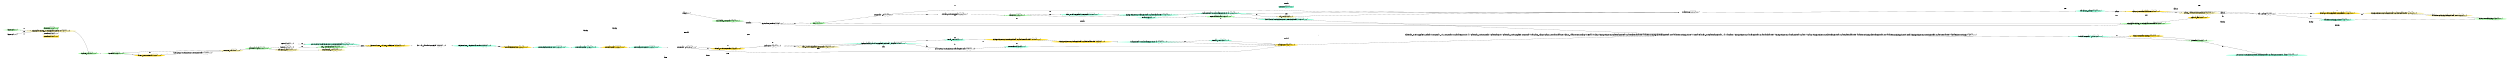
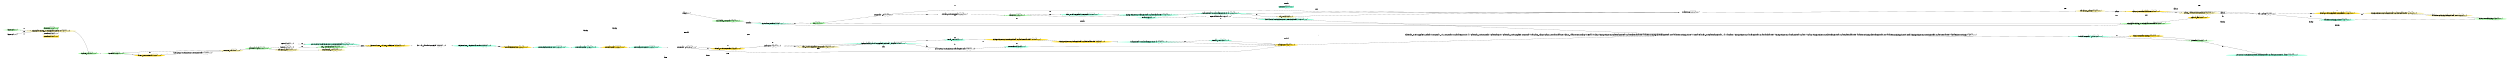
  digraph {
    rankdir=LR
    node [color=brown fillcolor=aquamarine shape=ellipse style=filled]
    edge [style=bold]
    n1 [fillcolor=white label="context.getDocBase() != null@@@7@@@['0', '0', '1']" shape=diamond]
    n2 [color=red label="docBase.getAbsolutePath().toLowerCase(Locale.ENGLISH).endsWith(\".war\")@@@13@@@['0', '0', '1']" shape=diamond]
    n3 [color=blue fillcolor=white label="File docBase = new File(context.getDocBase())@@@8@@@['0', '0', '1']"]
    n4 [color=red label="deployedApp.redeployResources.put(docBase.getAbsolutePath(),Long.valueOf(docBase.lastModified()))@@@12@@@['0', '0', '1']"]
    n5 [color=blue fillcolor=palegreen label="!docBase.isAbsolute()@@@9@@@['0', '0', '1']" shape=diamond]
    n6 [color=black fillcolor=white label="host.addChild(context)@@@17@@@['0', '0', '1']"]
    n7 [fillcolor=khaki label="isWar = true@@@14@@@['0', '0', '1']"]
    n8 [label="docBase = new File(host.getAppBaseFile(),context.getDocBase())@@@10@@@['0', '0', '1']"]
-   n9 [color=black label="boolean unpackWAR = unpackWARs@@@18@@@['0', '0', '1']"]
+   n9 [color=black fillcolor=khaki label="boolean unpackWAR = unpackWARs@@@18@@@['0', '0', '1']"]
    n10 [color=black fillcolor=gold label="ContextName cn@@@2@@@['1', '0', '0']" shape=box]
    n11 [fillcolor=palegreen label="log.isInfoEnabled()@@@5@@@['1', '1', '0']" shape=diamond]
    n12 [fillcolor=gold label="startTime = System.currentTimeMillis()@@@6@@@['1', '1', '0']"]
    n13 [color=red fillcolor=khaki label="Context context = null@@@9@@@['1', '1', '0']"]
    n14 [color=red fillcolor=white label="log.info(sm.getString(\"hostConfig.deployDescriptor\",contextXml.getAbsolutePath()))@@@7@@@['1', '1', '0']"]
    n15 [color=black label="log.info(sm.getString(\"hostConfig.deployDescriptor.finished\",contextXml.getAbsolutePath(),Long.valueOf(System.currentTimeMillis() - startTime)))@@@107@@@['1', '1', '0']"]
    n16 [color=red fillcolor=palegreen label="boolean isExternalWar = false@@@10@@@['1', '1', '0']"]
    n17 [fillcolor=palegreen label="context = (Context)digester.parse(fis)@@@16@@@['1', '1', '0']"]
    n18 [fillcolor=gold label="{digester.reset()if (context == null) {context = new FailedContext()}}@@@21@@@['1', '1', '0']"]
    n19 [fillcolor=gold label="host.addChild(context)@@@53@@@['1', '1', '0']"]
    n20 [color=blue fillcolor=white label="{expandedDocBase = new File(host.getAppBaseFile(),cn.getBaseName())if (context.getDocBase() != null && !context.getDocBase().toLowerCase(Locale.ENGLISH).endsWith(\".war\")) {expandedDocBase = new File(context.getDocBase())if (!expandedDocBase.isAbsolute()) {expandedDocBase = new File(host.getAppBaseFile(),context.getDocBase())}}boolean unpackWAR = unpackWARsif (unpackWAR && context instanceof StandardContext) {unpackWAR = ((StandardContext)context).getUnpackWAR()}if (isExternalWar) {if (unpackWAR) {deployedApp.redeployResources.put(expandedDocBase.getAbsolutePath(),Long.valueOf(expandedDocBase.lastModified()))addWatchedResources(deployedApp,expandedDocBase.getAbsolutePath(),context)}{addWatchedResources(deployedApp,null,context)}}{if (!isExternal) {File warDocBase = new File(expandedDocBase.getAbsolutePath() + \".war\")if (warDocBase.exists()) {deployedApp.redeployResources.put(warDocBase.getAbsolutePath(),Long.valueOf(warDocBase.lastModified()))}{deployedApp.redeployResources.put(warDocBase.getAbsolutePath(),Long.valueOf(0))}}if (unpackWAR) {deployedApp.redeployResources.put(expandedDocBase.getAbsolutePath(),Long.valueOf(expandedDocBase.lastModified()))addWatchedResources(deployedApp,expandedDocBase.getAbsolutePath(),context)}{addWatchedResources(deployedApp,null,context)}if (!isExternal) {deployedApp.redeployResources.put(contextXml.getAbsolutePath(),Long.valueOf(contextXml.lastModified()))}}addGlobalRedeployResources(deployedApp)}@@@59@@@['1', '1', '0']"]
    n21 [color=red fillcolor=white label="Class<?> clazz = Class.forName(host.getConfigClass())@@@28@@@['1', '1', '0']"]
    n22 [color=blue fillcolor=khaki label="File expandedDocBase = null@@@12@@@['1', '1', '0']"]
    n23 [color=black fillcolor=white label="digesterLock@@@14@@@['1', '1', '0']" shape=diamond]
    n24 [color=red fillcolor=khaki label="boolean isExternal = false@@@11@@@['1', '1', '0']"]
    n25 [color=blue label="context.setConfigFile(contextXml.toURI().toURL())@@@31@@@['1', '1', '0']"]
    n26 [color=blue label="context.setName(cn.getName())@@@32@@@['1', '1', '0']"]
    n27 [color=black fillcolor=gold label="context.setPath(cn.getPath())@@@33@@@['1', '1', '0']"]
    n28 [fillcolor=white label="isWar && unpackWAR@@@22@@@['0', '0', '1']" shape=diamond]
    n29 [color=red label="addWatchedResources(deployedApp,null,context)@@@28@@@['0', '0', '1']"]
    n30 [color=red fillcolor=khaki label="addWatchedResources(deployedApp,docBase.getAbsolutePath(),context)@@@25@@@['0', '0', '1']"]
    n31 [color=blue fillcolor=khaki label="deployedApp.redeployResources.put(docBase.getAbsolutePath(),Long.valueOf(docBase.lastModified()))@@@24@@@['0', '0', '1']"]
    n32 [color=black fillcolor=gold label="File docBase = new File(host.getAppBaseFile(),context.getBaseName())@@@23@@@['0', '0', '1']"]
    n33 [color=blue fillcolor=palegreen label="deployed.put(contextName,deployedApp)@@@30@@@['0', '0', '1']"]
    n34 [label="host.findChild(context.getName()) != null@@@103@@@['1', '1', '0']" shape=diamond]
    n35 [color=red fillcolor=palegreen label="log.isInfoEnabled()@@@106@@@['1', '1', '0']" shape=diamond]
    n36 [color=red fillcolor=gold label="deployed.put(context.getName(),deployedApp)@@@104@@@['1', '1', '0']"]
    n37 [fillcolor=gold label="unpackWAR && context instanceof StandardContext@@@19@@@['0', '0', '1']" shape=diamond]
    n38 [color=blue fillcolor=khaki label="unpackWAR = ((StandardContext)context).getUnpackWAR()@@@20@@@['0', '0', '1']"]
    n39 [color=black fillcolor=white label="Exception e@@@18@@@['1', '1', '0']" shape=diamond]
    n40 [label="log.error(sm.getString(\"hostConfig.deployDescriptor.error\",contextXml.getAbsolutePath()),e)@@@19@@@['1', '1', '0']"]
    n41 [color=black fillcolor=palegreen label="File contextXml@@@2@@@['0', '1', '0']" shape=box]
    n42 [color=blue fillcolor=white label="log.warn(sm.getString(\"hostConfig.deployDescriptor.localDocBaseSpecified\",docBase))@@@49@@@['1', '1', '0']"]
    n43 [color=black label="context.setDocBase(null)@@@50@@@['1', '1', '0']"]
    n44 [color=black fillcolor=white label="context.getDocBase() != null@@@35@@@['1', '1', '0']" shape=diamond]
    n45 [color=red fillcolor=white label="!docBase.isAbsolute()@@@37@@@['1', '1', '0']" shape=diamond]
    n46 [color=blue label="!docBase.getCanonicalPath().startsWith(host.getAppBaseFile().getAbsolutePath() + File.separator)@@@40@@@['1', '1', '0']" shape=diamond]
    n47 [color=red fillcolor=gold label="File docBase = new File(context.getDocBase())@@@36@@@['1', '1', '0']"]
    n48 [color=black fillcolor=khaki label="docBase = new File(host.getAppBaseFile(),context.getDocBase())@@@38@@@['1', '1', '0']"]
    n49 [fillcolor=gold label="deployedApp.redeployResources.put(contextXml.getAbsolutePath(),Long.valueOf(contextXml.lastModified()))@@@42@@@['1', '1', '0']"]
    n50 [fillcolor=gold label="deployedApp.redeployResources.put(docBase.getAbsolutePath(),Long.valueOf(docBase.lastModified()))@@@43@@@['1', '1', '0']"]
    n51 [color=black label="isExternal = true@@@41@@@['1', '1', '0']"]
    n52 [label="docBase.getAbsolutePath().toLowerCase(Locale.ENGLISH).endsWith(\".war\")@@@44@@@['1', '1', '0']" shape=diamond]
    n53 [color=black fillcolor=white label="ContextName cn@@@2@@@['1', '1', '0']" shape=box]
    n54 [color=blue label="context.setWebappVersion(cn.getVersion())@@@34@@@['1', '1', '0']"]
    n55 [fillcolor=gold label="boolean isWar = false@@@6@@@['0', '0', '1']"]
-   n56 [color=black fillcolor=white label="deployed.containsKey(contextName)@@@4@@@['0', '0', '1']" shape=diamond]
+   n56 [color=black label="deployed.containsKey(contextName)@@@4@@@['0', '0', '1']" shape=diamond]
    n57 [color=blue fillcolor=palegreen label="return@@@4@@@['0', '0', '1']"]
    n58 [fillcolor=palegreen label="DeployedApplication deployedApp = new DeployedApplication(contextName,false)@@@5@@@['0', '0', '1']"]
    n59 [color=black label="Throwable t@@@55@@@['1', '1', '0']" shape=diamond]
-   n60 [color=blue fillcolor=palegreen label="ExceptionUtils.handleThrowable(t)@@@56@@@['1', '1', '0']"]
+   n60 [color=blue fillcolor=white label="ExceptionUtils.handleThrowable(t)@@@56@@@['1', '1', '0']"]
    n61 [color=red label="log.error(sm.getString(\"hostConfig.deployDescriptor.error\",contextXml.getAbsolutePath()),t)@@@57@@@['1', '1', '0']"]
    n62 [color=black label="isExternalWar = true@@@45@@@['1', '1', '0']"]
    n63 [color=red fillcolor=palegreen label="deployDescriptor['0', '1', '0']" shape=diamond]
    n64 [color=red fillcolor=khaki label="DeployedApplication deployedApp = new DeployedApplication(cn.getName(),true)@@@3@@@['1', '1', '0']"]
    n65 [fillcolor=palegreen label="long startTime = 0@@@4@@@['1', '1', '0']"]
    n66 [color=black label="LifecycleListener listener = (LifecycleListener)clazz.newInstance()@@@29@@@['1', '1', '0']"]
    n67 [fillcolor=palegreen label="String contextName = context.getName()@@@3@@@['0', '0', '1']"]
    n68 [color=red fillcolor=white label="manageApp['0', '0', '1']" shape=diamond]
    n69 [color=black label="Context context@@@2@@@['0', '0', '1']" shape=box]
    n70 [fillcolor=gold label="context.addLifecycleListener(listener)@@@30@@@['1', '1', '0']"]
    n71 [color=black fillcolor=white label="deployDescriptor['1', '0', '0']" shape=diamond]
    n1 -> n2 [label=true style=dotted]
    n1 -> n3
    n1 -> n3 [label=true style=dotted]
    n1 -> n4 [label=true style=dotted]
    n1 -> n5 [label=true style=dotted]
    n1 -> n6
    n2 -> n6
    n2 -> n7 [label=true style=dotted]
    n2 -> n7
    n3 -> n5
    n4 -> n2
    n5 -> n4
    n5 -> n8 [label=true style=dotted]
    n5 -> n8
    n6 -> n9
    n7 -> n6
    n7 -> n28 [label=listener style=solid]
    n8 -> n4
    n9 -> n28 [label=unpackWAR style=solid]
    n9 -> n37 [label=unpackWAR style=solid]
    n9 -> n37
    n11 -> n12 [label=true style=dotted]
    n11 -> n12
    n11 -> n13
    n11 -> n14 [label=true style=dotted]
    n12 -> n14
    n12 -> n15 [label=startTime style=solid]
    n13 -> n16
    n14 -> n13
    n16 -> n20 [label=isExternalWar style=solid]
    n16 -> n23
    n16 -> n24
    n17 -> n18 [label=context style=solid]
    n17 -> n18
    n18 -> n19 [label=context style=solid]
    n18 -> n20 [label=context style=solid]
    n18 -> n21
    n19 -> n20
    n20 -> n34
    n21 -> n66
    n23 -> n17 [label=true style=dotted]
    n23 -> n17
    n24 -> n22
    n25 -> n26
    n26 -> n27
    n27 -> n54
    n28 -> n29
    n28 -> n29 [label=false style=dotted]
    n28 -> n30 [label=true style=dotted]
    n28 -> n31 [label=true style=dotted]
    n28 -> n32
    n28 -> n32 [label=true style=dotted]
    n29 -> n33
    n30 -> n33
    n31 -> n30
    n32 -> n31
    n34 -> n35
    n34 -> n36
    n34 -> n36 [label=true style=dotted]
    n35 -> n15
    n35 -> n15 [label=true style=dotted]
    n36 -> n35
    n37 -> n28
    n37 -> n38 [label=true style=dotted]
    n37 -> n38
    n38 -> n28
    n38 -> n28 [label=unpackWAR style=solid]
    n39 -> n40
    n39 -> n40 [label=true style=dotted]
    n40 -> n18
    n42 -> n43
    n43 -> n19
    n44 -> n19
    n44 -> n45 [label=true style=dotted]
    n44 -> n46 [label=true style=dotted]
    n44 -> n47 [label=true style=dotted]
    n44 -> n47
    n45 -> n46
    n45 -> n48 [label=true style=dotted]
    n45 -> n48
    n46 -> n42
    n46 -> n42 [label=false style=dotted]
    n46 -> n43 [label=false style=dotted]
    n46 -> n49 [label=true style=dotted]
    n46 -> n50 [label=true style=dotted]
    n46 -> n51 [label=true style=dotted]
    n46 -> n51
    n46 -> n52 [label=true style=dotted]
    n47 -> n42 [label=docBase style=solid]
    n47 -> n45
    n48 -> n42 [label=docBase style=solid]
    n48 -> n46
    n49 -> n50
    n50 -> n52
    n51 -> n49
    n52 -> n19
    n52 -> n62
    n52 -> n62 [label=true style=dotted]
    n54 -> n44
    n55 -> n28 [label=false style=solid]
    n56 -> n57 [label=true style=dotted]
    n56 -> n57
    n56 -> n58
    n57 -> n1
    n57 -> n58
    n58 -> n29 [label=deployedApp style=solid]
    n58 -> n30 [label=deployedApp style=solid]
    n58 -> n33 [label=deployedApp style=solid]
    n58 -> n55
    n59 -> n60 [label=true style=dotted]
    n59 -> n60
    n59 -> n61 [label=true style=dotted]
    n60 -> n61
    n61 -> n20
    n62 -> n7 [label=0 style=dashed]
    n62 -> n19
    n62 -> n20 [label=isExternalWar style=solid]
    n63 -> n41 [label=true style=solid]
    n63 -> n53 [label=true style=dotted]
    n63 -> n64
    n64 -> n20 [label=deployedApp style=solid]
    n64 -> n36 [label=deployedApp style=solid]
    n64 -> n65
    n65 -> n11
    n65 -> n15 [label=startTime style=solid]
    n66 -> n70
    n66 -> n70 [label=listener style=solid]
    n67 -> n33 [label=contextName style=dotted]
    n67 -> n56
    n67 -> n56 [label=contextName style=solid]
    n67 -> n58 [label=contextName style=solid]
    n68 -> n67
    n68 -> n69 [label=true style=dotted]
-   n60 -> n6 [label=context style=solid]
+   n69 -> n6 [label=context style=solid]
    n69 -> n29 [label=context style=solid]
    n69 -> n30 [label=context style=solid]
    n69 -> n37 [label=context style=solid]
    n70 -> n25
    n71 -> n10 [label=true style=dotted]
    n71 -> n53 [label=true style=dotted]
    n71 -> n64
  }
